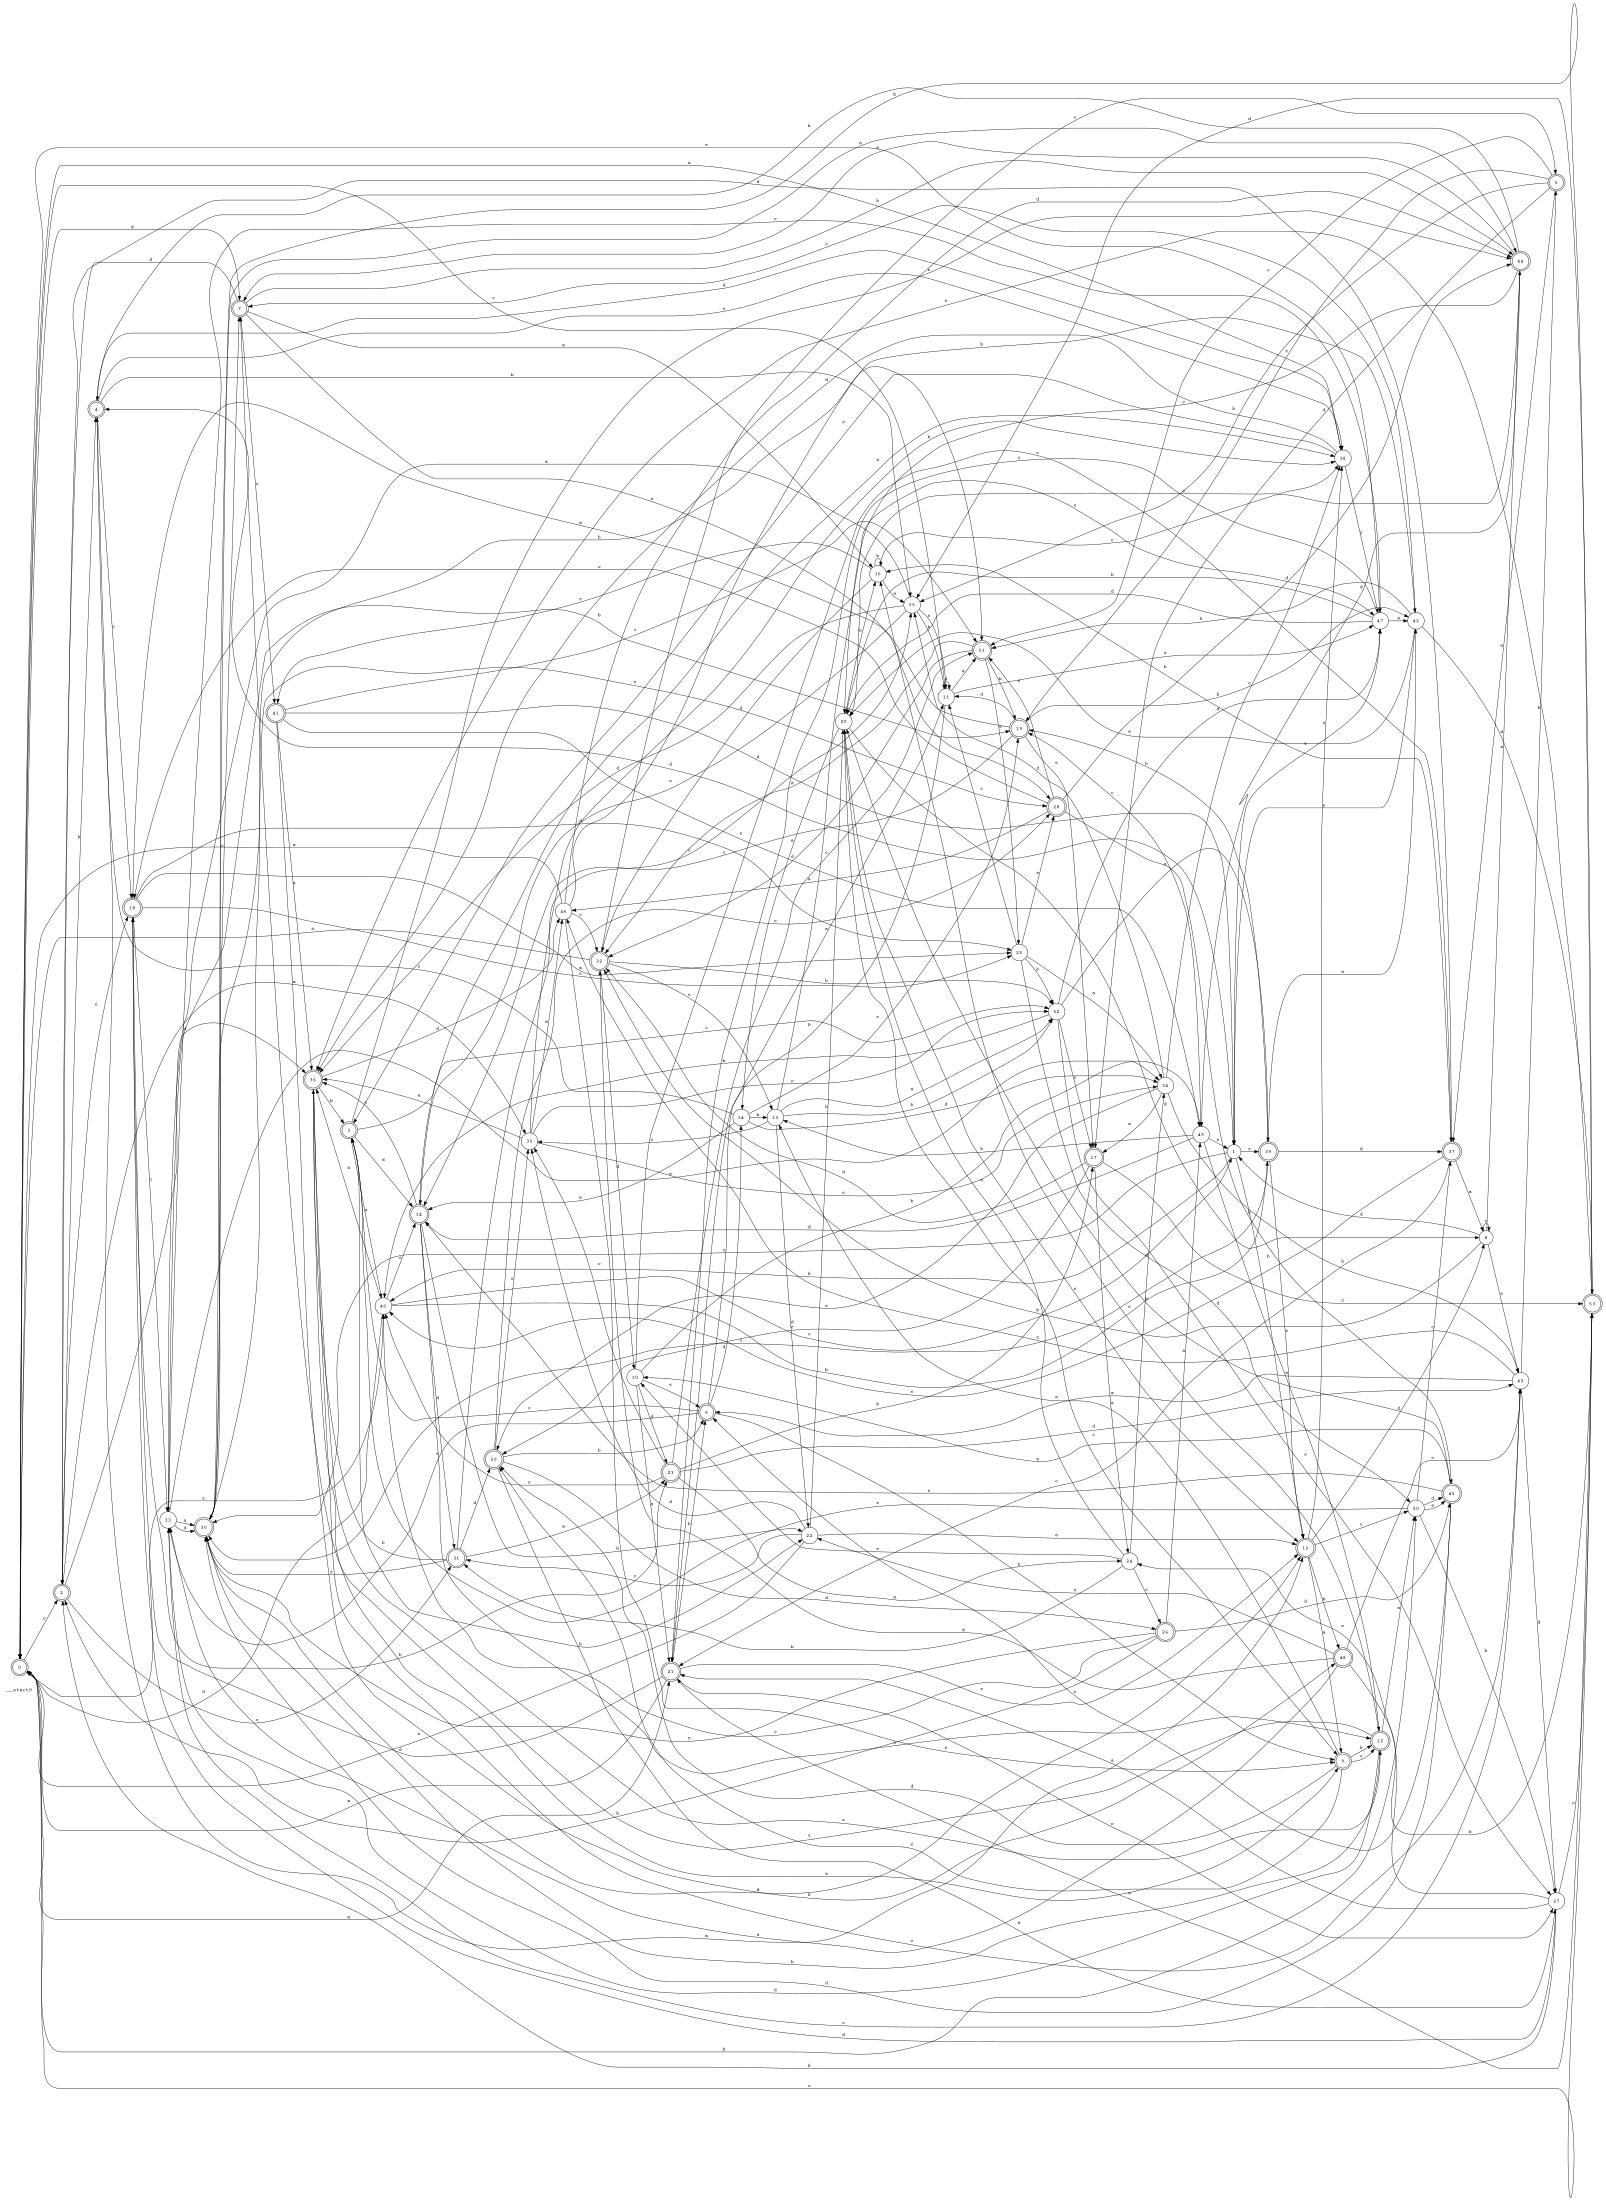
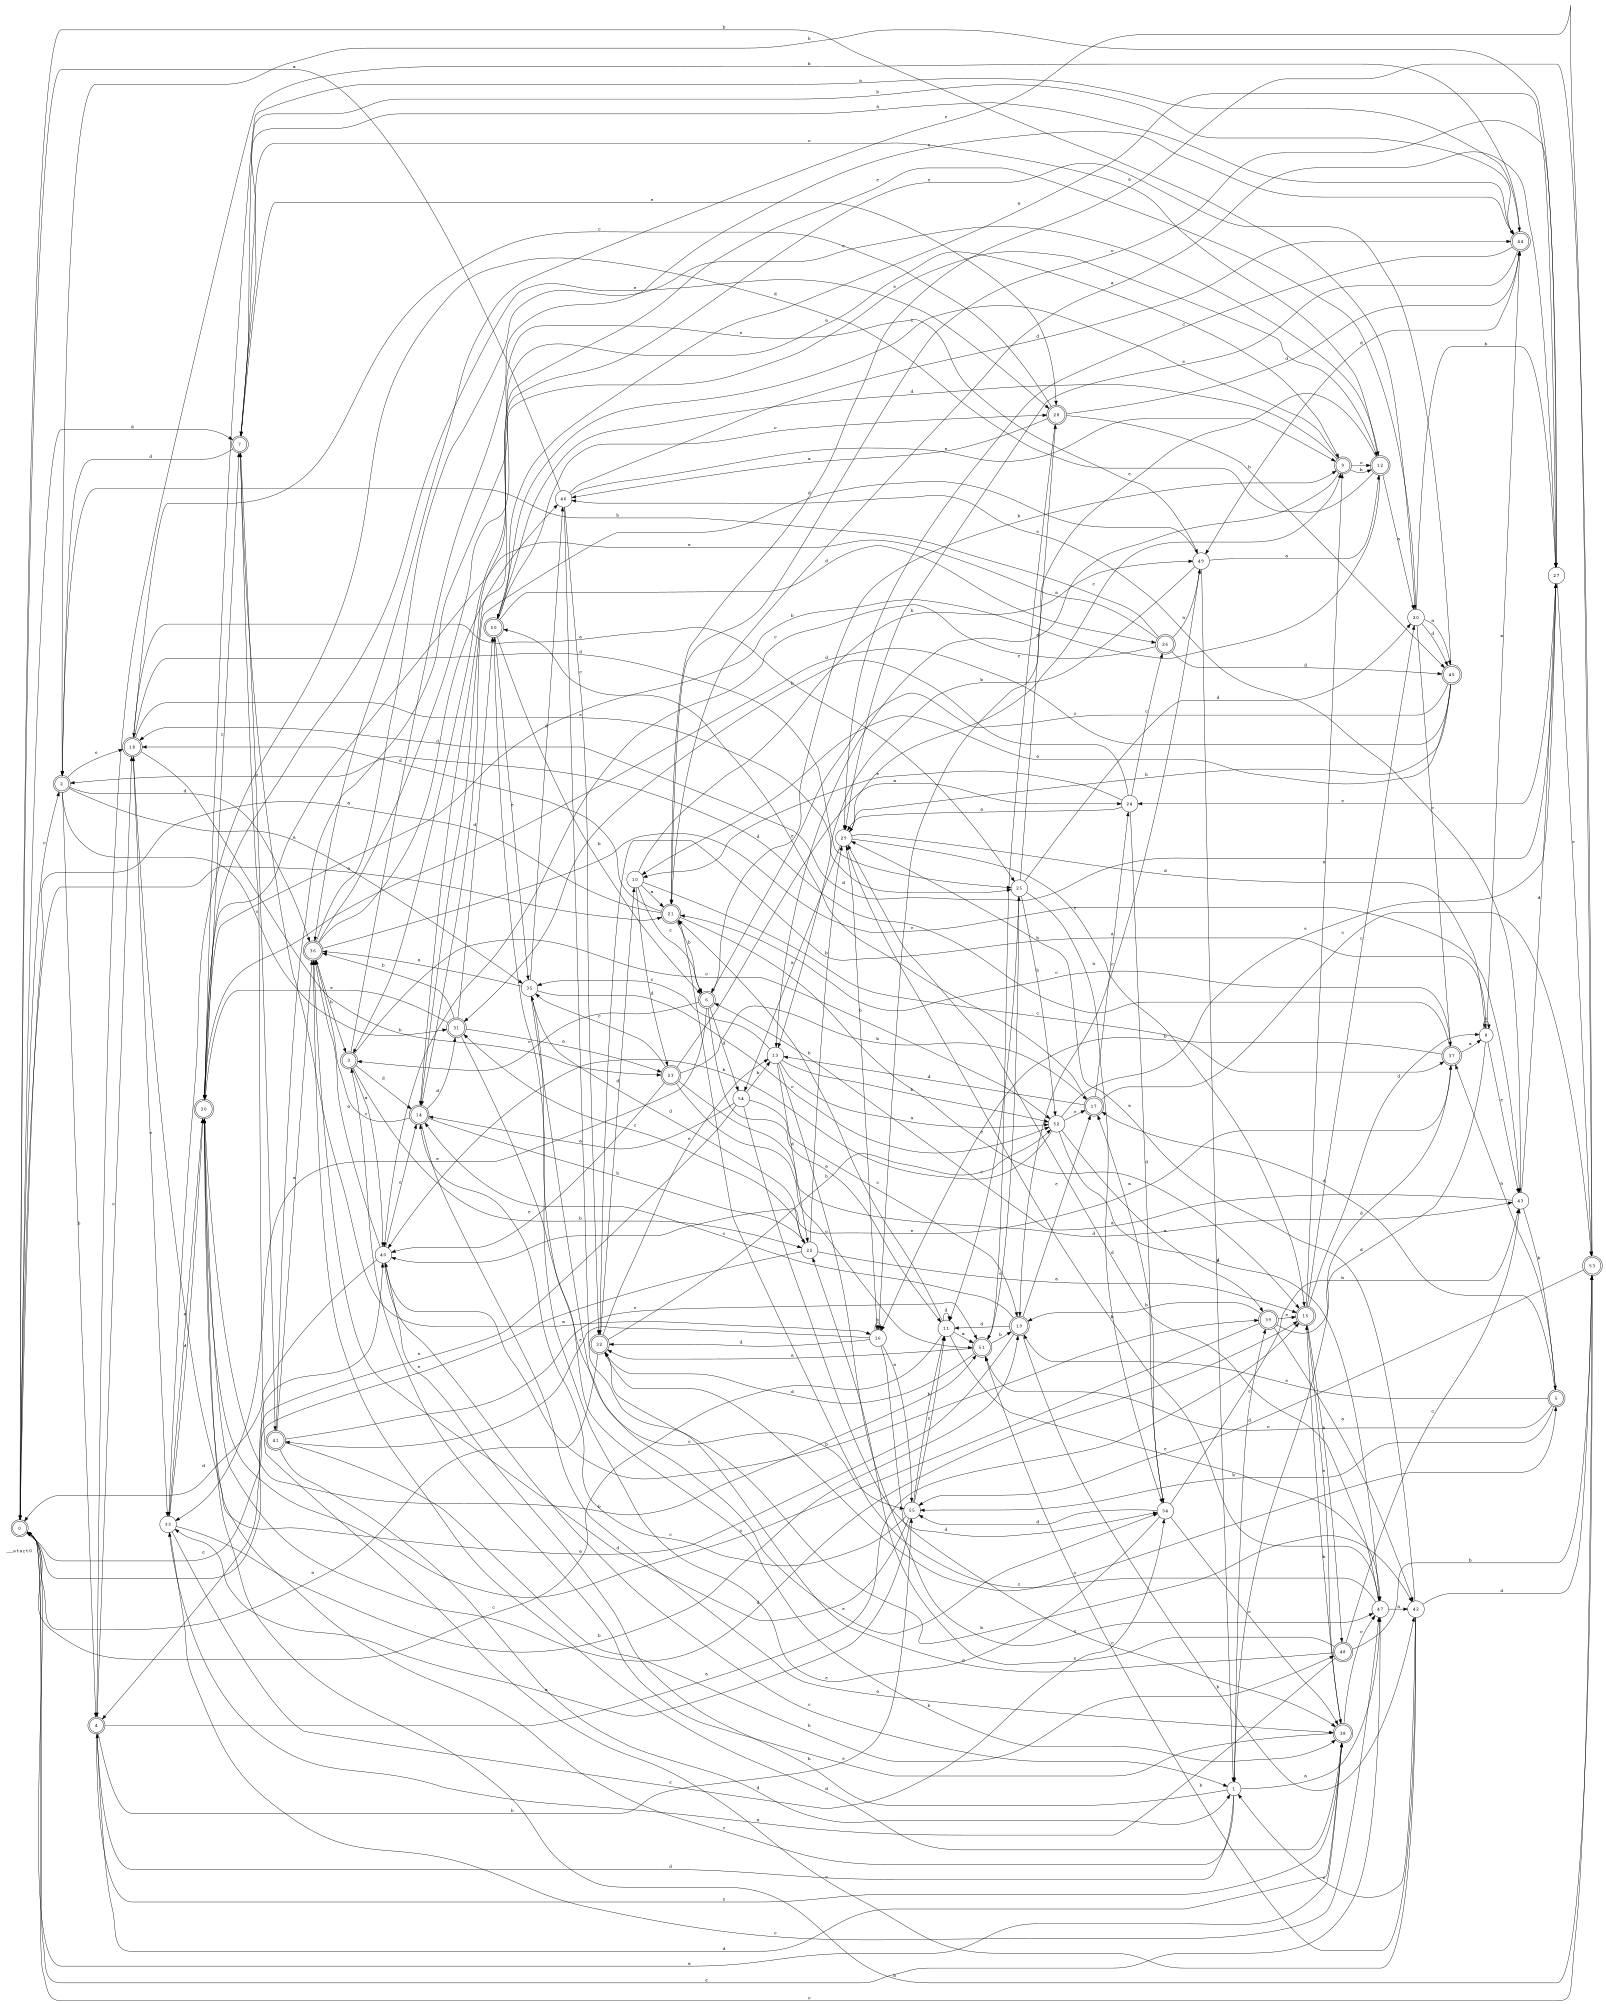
  digraph {
    fontname="Courier Prime"
    rankdir=LR
    node [fontname="Courier Prime" shape=doublecircle color=black fillcolor=white style="rounded,filled"]
    edge [fontname="Courier Prime"]
    __start0 [shape=none color="" fillcolor="" style=""]
    n2 [label=0]
    n3 [label=2]
    n4 [label=7]
    n5 [label=20 shape=circle style=filled]
    n6 [label=21]
    n7 [label=40 shape=circle style=filled]
    n8 [label=4]
    n9 [label=18]
    n10 [label=31]
    n11 [label=35 shape=circle style=filled]
    n12 [label=36]
    n13 [label=44]
    n14 [label=16 shape=circle style=filled]
    n15 [label=28]
    n16 [label=41]
    n17 [label=3]
    n18 [label=37]
    n19 [label=27 shape=circle style=filled]
    n20 [label=45]
    n21 [label=15]
    n22 [label=6]
    n23 [label=1 shape=circle style=filled]
    n24 [label=39]
    n25 [label=14]
    n26 [label=30]
    n27 [label=47 shape=circle style=filled]
-   n28 [label=38 shape=circle]
+   n28 [label=38]
    n29 [label=55 shape=circle style=filled]
    n30 [label=51]
    n31 [label=19]
    n32 [label=42 shape=circle style=filled]
    n33 [label=29 shape=circle style=filled]
    n34 [label=33 shape=circle style=filled]
    n35 [label=23]
    n36 [label=25 shape=circle style=filled]
    n37 [label=50]
    n38 [label=52 shape=circle style=filled]
    n39 [label=34 shape=circle style=filled]
    n40 [label=46 shape=circle style=filled]
    n41 [label=9]
    n42 [label=43 shape=circle style=filled]
    n43 [label=12]
    n44 [label=22 shape=circle style=filled]
    n45 [label=49 shape=circle style=filled]
    n46 [label=17]
    n47 [label=8 shape=circle style=filled]
    n48 [label=48]
    n49 [label=11 shape=circle style=filled]
    n50 [label=5]
    n51 [label=32]
    n52 [label=24 shape=circle style=filled]
    n53 [label=53]
    n54 [label=54 shape=circle style=filled]
    n55 [label=13 shape=circle style=filled]
    n56 [label=10 shape=circle style=filled]
    n57 [label=26]
    n2 -> n3 [label=c]
    n2 -> n4 [label=d]
    n2 -> n5 [label=b]
    n2 -> n6 [label=a]
    n2 -> n7 [label=e]
    n3 -> n8 [label=b]
    n3 -> n9 [label=e]
    n3 -> n10 [label=c]
    n3 -> n11 [label=a]
    n3 -> n12 [label=d]
    n4 -> n3 [label=d]
    n4 -> n13 [label=b]
    n4 -> n14 [label=a]
    n4 -> n15 [label=e]
    n4 -> n16 [label=c]
    n5 -> n17 [label=e]
    n5 -> n18 [label=c]
    n5 -> n19 [label=b]
    n5 -> n20 [label=a]
    n5 -> n20 [label=d]
    n6 -> n2 [label=a]
    n6 -> n9 [label=d]
    n6 -> n19 [label=c]
    n6 -> n21 [label=e]
    n6 -> n22 [label=b]
    n7 -> n2 [label=d]
    n7 -> n12 [label=a]
    n7 -> n23 [label=c]
    n7 -> n24 [label=b]
    n7 -> n25 [label=e]
    n8 -> n9 [label=c]
    n8 -> n21 [label=a]
    n8 -> n28 [label=d]
    n8 -> n28 [label=e]
    n8 -> n29 [label=b]
    n9 -> n34 [label=c]
    n9 -> n35 [label=b]
    n9 -> n36 [label=a]
    n9 -> n36 [label=d]
    n9 -> n36 [label=e]
    n10 -> n12 [label=b]
    n10 -> n26 [label=e]
    n10 -> n29 [label=c]
    n10 -> n35 [label=a]
    n10 -> n37 [label=d]
    n11 -> n12 [label=a]
    n11 -> n28 [label=b]
    n11 -> n38 [label=c]
    n11 -> n39 [label=e]
    n11 -> n40 [label=d]
    n12 -> n17 [label=b]
    n12 -> n40 [label=d]
    n12 -> n41 [label=a]
    n12 -> n42 [label=c]
    n12 -> n43 [label=e]
    n13 -> n4 [label=a]
    n13 -> n8 [label=b]
    n13 -> n33 [label=c]
    n13 -> n33 [label=e]
    n13 -> n45 [label=d]
    n14 -> n14 [label=b]
    n14 -> n16 [label=e]
    n14 -> n28 [label=c]
    n14 -> n29 [label=a]
    n14 -> n51 [label=d]
    n15 -> n9 [label=c]
    n15 -> n13 [label=d]
    n15 -> n20 [label=b]
    n15 -> n30 [label=e]
    n15 -> n40 [label=a]
    n16 -> n12 [label=a]
    n16 -> n23 [label=d]
    n16 -> n30 [label=c]
    n16 -> n45 [label=e]
    n16 -> n48 [label=b]
    n17 -> n7 [label=a]
    n17 -> n13 [label=e]
    n17 -> n25 [label=d]
    n17 -> n38 [label=c]
    n17 -> n44 [label=b]
    n18 -> n3 [label=d]
    n18 -> n6 [label=c]
    n18 -> n7 [label=e]
    n18 -> n14 [label=b]
    n18 -> n47 [label=a]
    n19 -> n3 [label=b]
    n19 -> n6 [label=a]
    n19 -> n9 [label=d]
    n19 -> n52 [label=e]
    n19 -> n53 [label=c]
    n20 -> n22 [label=c]
    n20 -> n25 [label=e]
    n20 -> n26 [label=d]
    n20 -> n33 [label=b]
    n20 -> n56 [label=a]
    n21 -> n5 [label=c]
    n21 -> n28 [label=e]
    n21 -> n41 [label=a]
    n21 -> n47 [label=d]
    n21 -> n48 [label=b]
    n22 -> n17 [label=c]
    n22 -> n34 [label=e]
    n22 -> n41 [label=b]
    n22 -> n49 [label=a]
    n22 -> n54 [label=d]
    n23 -> n7 [label=b]
    n23 -> n8 [label=d]
    n23 -> n24 [label=e]
    n23 -> n26 [label=c]
    n23 -> n27 [label=a]
    n24 -> n18 [label=d]
    n24 -> n21 [label=e]
    n24 -> n26 [label=c]
    n24 -> n31 [label=b]
    n24 -> n32 [label=a]
    n25 -> n10 [label=d]
    n25 -> n12 [label=c]
    n25 -> n28 [label=a]
    n25 -> n43 [label=e]
    n25 -> n44 [label=b]
    n26 -> n4 [label=c]
    n26 -> n13 [label=a]
    n26 -> n15 [label=e]
    n26 -> n21 [label=d]
    n26 -> n30 [label=b]
    n27 -> n2 [label=e]
    n27 -> n6 [label=c]
    n27 -> n32 [label=a]
    n27 -> n33 [label=b]
    n27 -> n33 [label=d]
    n28 -> n2 [label=a]
    n28 -> n12 [label=d]
    n28 -> n17 [label=e]
-   n23 -> n21 [label=b]
+   n28 -> n21 [label=b]
    n28 -> n27 [label=c]
    n29 -> n12 [label=d]
    n29 -> n25 [label=c]
    n29 -> n34 [label=a]
    n29 -> n49 [label=b]
    n29 -> n49 [label=e]
    n30 -> n31 [label=b]
    n30 -> n36 [label=e]
    n30 -> n51 [label=a]
    n30 -> n51 [label=d]
    n31 -> n9 [label=a]
    n31 -> n25 [label=c]
    n31 -> n32 [label=b]
    n31 -> n46 [label=e]
    n31 -> n49 [label=d]
    n32 -> n4 [label=c]
    n32 -> n23 [label=e]
    n32 -> n30 [label=b]
    n32 -> n33 [label=a]
    n32 -> n53 [label=d]
    n33 -> n14 [label=b]
    n33 -> n21 [label=e]
    n33 -> n41 [label=c]
    n33 -> n47 [label=d]
    n33 -> n54 [label=a]
    n34 -> n26 [label=a]
    n34 -> n26 [label=d]
    n34 -> n27 [label=c]
    n34 -> n31 [label=b]
    n34 -> n39 [label=e]
    n35 -> n7 [label=e]
    n35 -> n11 [label=c]
    n35 -> n30 [label=c]
    n35 -> n42 [label=d]
    n35 -> n46 [label=b]
    n35 -> n52 [label=a]
    n36 -> n5 [label=d]
    n36 -> n15 [label=e]
    n36 -> n38 [label=b]
    n36 -> n39 [label=a]
    n36 -> n49 [label=c]
    n37 -> n11 [label=e]
    n37 -> n15 [label=c]
    n37 -> n19 [label=a]
    n37 -> n22 [label=b]
    n37 -> n57 [label=d]
    n38 -> n7 [label=b]
    n38 -> n19 [label=e]
    n38 -> n24 [label=a]
    n38 -> n27 [label=d]
    n38 -> n46 [label=c]
    n39 -> n28 [label=c]
    n39 -> n29 [label=d]
    n39 -> n37 [label=e]
    n39 -> n42 [label=b]
    n39 -> n46 [label=a]
    n40 -> n2 [label=a]
    n40 -> n13 [label=d]
    n40 -> n32 [label=b]
    n40 -> n41 [label=e]
    n40 -> n51 [label=c]
    n41 -> n37 [label=d]
    n41 -> n37 [label=e]
    n41 -> n43 [label=b]
    n41 -> n43 [label=c]
    n41 -> n55 [label=a]
    n42 -> n19 [label=d]
    n42 -> n22 [label=a]
-   n42 -> n34 [label=c]
    n42 -> n40 [label=e]
    n42 -> n50 [label=b]
    n43 -> n4 [label=c]
    n43 -> n5 [label=a]
    n43 -> n14 [label=e]
    n43 -> n26 [label=b]
    n43 -> n34 [label=d]
    n44 -> n2 [label=e]
    n44 -> n10 [label=c]
    n44 -> n11 [label=d]
    n44 -> n21 [label=a]
    n44 -> n33 [label=b]
    n45 -> n23 [label=e]
    n45 -> n25 [label=d]
    n45 -> n31 [label=c]
    n45 -> n43 [label=a]
    n45 -> n55 [label=b]
    n46 -> n37 [label=e]
-   n46 -> n51 [label=d]
+   n46 -> n55 [label=d]
    n46 -> n52 [label=a]
    n46 -> n53 [label=c]
    n47 -> n13 [label=a]
    n47 -> n23 [label=d]
    n47 -> n42 [label=e]
    n47 -> n47 [label=c]
    n47 -> n51 [label=b]
    n48 -> n34 [label=a]
    n48 -> n42 [label=c]
    n48 -> n44 [label=e]
    n48 -> n51 [label=d]
    n48 -> n53 [label=b]
    n49 -> n2 [label=c]
    n49 -> n6 [label=b]
    n49 -> n27 [label=e]
    n49 -> n30 [label=a]
    n49 -> n49 [label=d]
    n50 -> n18 [label=a]
    n50 -> n29 [label=b]
    n50 -> n30 [label=c]
    n50 -> n31 [label=e]
    n50 -> n46 [label=d]
    n51 -> n2 [label=a]
    n51 -> n38 [label=b]
    n51 -> n50 [label=c]
    n51 -> n55 [label=e]
    n51 -> n56 [label=d]
    n52 -> n10 [label=b]
    n52 -> n33 [label=a]
    n52 -> n39 [label=d]
    n52 -> n56 [label=e]
    n52 -> n57 [label=c]
    n53 -> n2 [label=c]
    n53 -> n6 [label=a]
    n53 -> n12 [label=e]
    n53 -> n26 [label=b]
    n53 -> n29 [label=d]
    n54 -> n8 [label=e]
    n54 -> n25 [label=a]
    n54 -> n31 [label=c]
    n54 -> n39 [label=d]
    n54 -> n55 [label=b]
    n55 -> n11 [label=c]
    n55 -> n27 [label=e]
    n55 -> n38 [label=a]
    n55 -> n38 [label=b]
    n55 -> n44 [label=d]
    n56 -> n6 [label=a]
    n56 -> n18 [label=c]
    n56 -> n22 [label=e]
    n56 -> n35 [label=d]
    n56 -> n45 [label=b]
    n57 -> n3 [label=b]
    n57 -> n7 [label=c]
    n57 -> n20 [label=d]
    n57 -> n26 [label=e]
    n57 -> n45 [label=a]
  }
